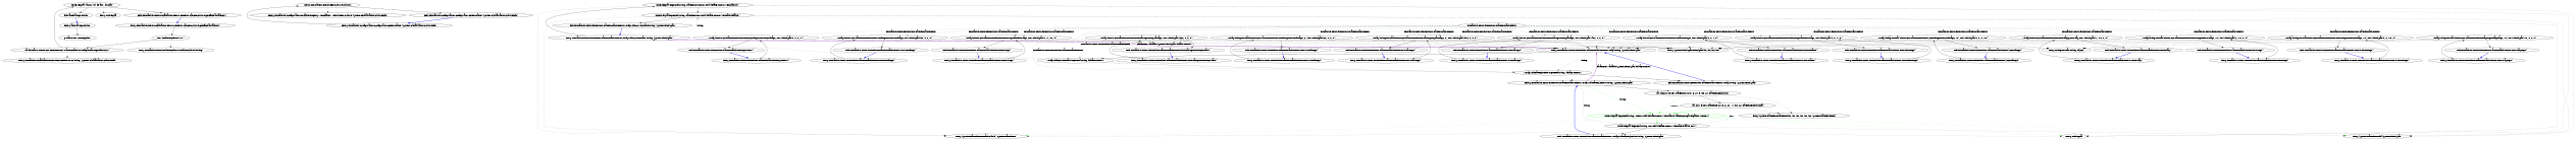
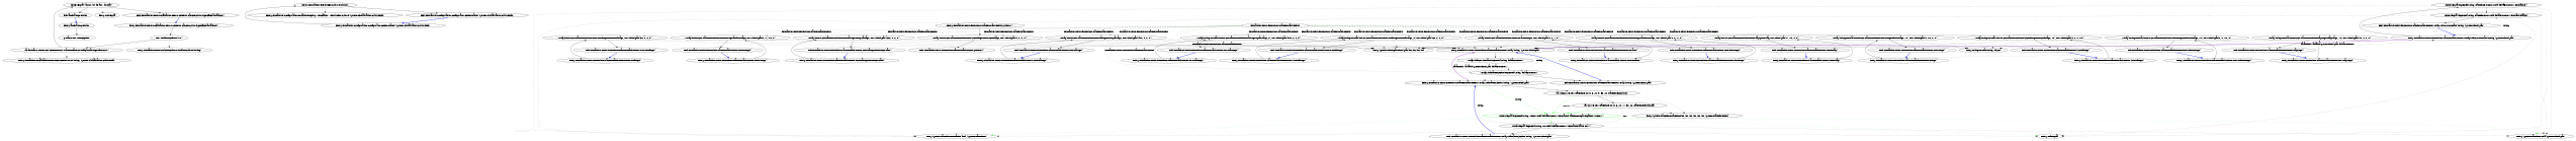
  digraph {
    node [cluster="Humanizer.Tests.Extensions.DateHumanizeTests.VerifyWithDateInjection(string, System.TimeSpan)" file="DateHumanizeTests.cs" span="103-103"]
    edge [style=dotted]
    n1 [cluster="lambda expression" file="CapitalizeTests.cs" label="Entry lambda expression"]
    n2 [cluster="lambda expression" file="CapitalizeTests.cs" label="p.Name == ''Description''"]
    n3 [cluster="lambda expression" file="CapitalizeTests.cs" label="Exit lambda expression"]
    n4 [cluster="Humanizer.Configuration.LocaliserRegistry<TLocaliser>.ResolveForCulture(System.Globalization.CultureInfo)" file="CapitalizeTests.cs" label="Entry Humanizer.Configuration.LocaliserRegistry<TLocaliser>.ResolveForCulture(System.Globalization.CultureInfo)" span="36-36"]
    n5 [cluster="Humanizer.Configuration.Configurator.GetFormatter(System.Globalization.CultureInfo)" file="CapitalizeTests.cs" label="Entry Humanizer.Configuration.Configurator.GetFormatter(System.Globalization.CultureInfo)" span="66-66"]
    n6 [cluster="Humanizer.Configuration.Configurator.GetFormatter(System.Globalization.CultureInfo)" file="CapitalizeTests.cs" label="return Formatters.ResolveForCulture(culture);" span="68-68"]
    n7 [cluster="Humanizer.Configuration.Configurator.GetFormatter(System.Globalization.CultureInfo)" file="CapitalizeTests.cs" label="Exit Humanizer.Configuration.Configurator.GetFormatter(System.Globalization.CultureInfo)" span="66-66"]
    n8 [cluster="Unk.Equal" file="DateHumanizeExtensions.cs" label="Entry Unk.Equal" span=""]
    n9 [cluster="Humanizer.Tests.AmbientCulture.AmbientCulture(string)" file="DateHumanizeExtensions.cs" label="Entry Humanizer.Tests.AmbientCulture.AmbientCulture(string)" span="19-19"]
    n10 [cluster="Humanizer.Localisation.Resources.GetResource(string, System.Globalization.CultureInfo)" file="DateHumanizeExtensions.cs" label="Entry Humanizer.Localisation.Resources.GetResource(string, System.Globalization.CultureInfo)" span="18-18"]
    n11 [cluster="Humanizer.Tests.Localisation.ResourcesTests.CanGetCultureSpecificTranslations()" file="DateHumanizeExtensions.cs" label="Entry Humanizer.Tests.Localisation.ResourcesTests.CanGetCultureSpecificTranslations()" span="8-8"]
    n12 [cluster="Humanizer.Tests.Localisation.ResourcesTests.CanGetCultureSpecificTranslations()" file="DateHumanizeExtensions.cs" label="new AmbientCulture(''ro'')" span="10-10"]
    n13 [cluster="Humanizer.Tests.Localisation.ResourcesTests.CanGetCultureSpecificTranslations()" file="DateHumanizeExtensions.cs" label="var format = Resources.GetResource(''DateHumanize_MultipleYearsAgo_Above20'')" span="12-12"]
    n14 [cluster="Humanizer.Tests.Localisation.ResourcesTests.CanGetCultureSpecificTranslations()" file="DateHumanizeExtensions.cs" label="Assert.Equal(''acum {0} de ani'', format)" span="13-13"]
    n15 [cluster="Humanizer.Tests.Localisation.ResourcesTests.CanGetCultureSpecificTranslations()" file="DateHumanizeExtensions.cs" label="Exit Humanizer.Tests.Localisation.ResourcesTests.CanGetCultureSpecificTranslations()" span="8-8"]
    n16 [cluster="System.DateTime.Humanize(bool, System.DateTime?)" label="Entry System.DateTime.Humanize(bool, System.DateTime?)" span="16-16"]
    n17 [cluster="Humanizer.Tests.Extensions.DateHumanizeTests.SecondsAgo()" label="Entry Humanizer.Tests.Extensions.DateHumanizeTests.SecondsAgo()" span="41-41"]
    n18 [cluster="Humanizer.Tests.Extensions.DateHumanizeTests.SecondsAgo()" label="Verify(string.Format(Resources.DateExtensions_SecondsAgo__seconds_ago, 10), new TimeSpan(0, 0, 0, -10))" span="43-43"]
    n19 [cluster="Humanizer.Tests.Extensions.DateHumanizeTests.SecondsAgo()" label="Exit Humanizer.Tests.Extensions.DateHumanizeTests.SecondsAgo()" span="41-41"]
    n20 [cluster="System.TimeSpan.TimeSpan(int, int, int, int)" label="Entry System.TimeSpan.TimeSpan(int, int, int, int)" span="0-0"]
    n21 [cluster="string.Format(string, object)" label="Entry string.Format(string, object)" span="0-0"]
    n22 [cluster="Humanizer.Tests.Extensions.DateHumanizeTests.Verify(string, System.TimeSpan)" label="Entry Humanizer.Tests.Extensions.DateHumanizeTests.Verify(string, System.TimeSpan)" span="22-22"]
    n23 [cluster="Humanizer.Tests.Extensions.DateHumanizeTests.Verify(string, System.TimeSpan)" label="VerifyWithDateInjection(expectedString, deltaFromNow)" span="25-25"]
    n24 [cluster="Humanizer.Tests.Extensions.DateHumanizeTests.Verify(string, System.TimeSpan)" label="VerifyWithCurrentDate(expectedString, deltaFromNow)" span="24-24"]
    n25 [cluster="Humanizer.Tests.Extensions.DateHumanizeTests.Yesterday()" label="Entry Humanizer.Tests.Extensions.DateHumanizeTests.Yesterday()" span="71-71"]
    n26 [cluster="Humanizer.Tests.Extensions.DateHumanizeTests.Yesterday()" label="Verify(Resources.DateExtensions_Yesterday_yesterday, new TimeSpan(-1, -10, 0, 0))" span="73-73"]
    n27 [cluster="Humanizer.Tests.Extensions.DateHumanizeTests.Yesterday()" label="Exit Humanizer.Tests.Extensions.DateHumanizeTests.Yesterday()" span="71-71"]
    n28 [cluster="Unk.Equal" label="Entry Unk.Equal" span=""]
    n29 [cluster="Humanizer.Tests.Extensions.DateHumanizeTests.HoursAgo()" label="Entry Humanizer.Tests.Extensions.DateHumanizeTests.HoursAgo()" span="65-65"]
    n30 [cluster="Humanizer.Tests.Extensions.DateHumanizeTests.HoursAgo()" label="Verify(string.Format(Resources.DateExtensions_HoursAgo__hours_ago, 10), new TimeSpan(0, -10, 0, 0))" span="67-67"]
    n31 [cluster="Humanizer.Tests.Extensions.DateHumanizeTests.HoursAgo()" label="Exit Humanizer.Tests.Extensions.DateHumanizeTests.HoursAgo()" span="65-65"]
    n32 [cluster="Humanizer.Tests.Extensions.DateHumanizeTests.JustNow()" label="Entry Humanizer.Tests.Extensions.DateHumanizeTests.JustNow()" span="35-35"]
    n33 [cluster="Humanizer.Tests.Extensions.DateHumanizeTests.JustNow()" label="Verify(Resources.DateExtensions_OneSecondAgo_one_second_ago, new TimeSpan(0, 0, 0, -1))" span="37-37"]
    n34 [cluster="Humanizer.Tests.Extensions.DateHumanizeTests.JustNow()" label="Exit Humanizer.Tests.Extensions.DateHumanizeTests.JustNow()" span="35-35"]
    n35 [cluster="Humanizer.Tests.Extensions.DateHumanizeTests.VerifyWithCurrentDate(string, System.TimeSpan)" label="Entry Humanizer.Tests.Extensions.DateHumanizeTests.VerifyWithCurrentDate(string, System.TimeSpan)" span="7-7"]
    n36 [cluster="Humanizer.Tests.Extensions.DateHumanizeTests.VerifyWithCurrentDate(string, System.TimeSpan)" label="Assert.Equal(expectedString, DateTime.UtcNow.Add(deltaFromNow).Humanize())" span="9-9"]
    n37 [cluster="Humanizer.Tests.Extensions.DateHumanizeTests.VerifyWithCurrentDate(string, System.TimeSpan)" label="Assert.Equal(expectedString, DateTime.Now.Add(deltaFromNow).Humanize(false))" span="10-10"]
    n38 [cluster="System.DateTime.Add(System.TimeSpan)" label="Entry System.DateTime.Add(System.TimeSpan)" span="0-0"]
    n39 [cluster="Humanizer.Tests.Extensions.DateHumanizeTests.VerifyWithCurrentDate(string, System.TimeSpan)" label="Exit Humanizer.Tests.Extensions.DateHumanizeTests.VerifyWithCurrentDate(string, System.TimeSpan)" span="7-7"]
    n40 [cluster="Humanizer.Tests.Extensions.DateHumanizeTests.OneMonthAgo()" label="Entry Humanizer.Tests.Extensions.DateHumanizeTests.OneMonthAgo()" span="83-83"]
    n41 [cluster="Humanizer.Tests.Extensions.DateHumanizeTests.OneMonthAgo()" label="Verify(Resources.DateExtensions_OneMonthAgo_one_month_ago, new TimeSpan(-30, 0, 0, 0))" span="85-85"]
    n42 [cluster="Humanizer.Tests.Extensions.DateHumanizeTests.OneMonthAgo()" label="Exit Humanizer.Tests.Extensions.DateHumanizeTests.OneMonthAgo()" span="83-83"]
    n43 [label="Entry Humanizer.Tests.Extensions.DateHumanizeTests.VerifyWithDateInjection(string, System.TimeSpan)" span="13-13"]
    n44 [color=green community=0 label="Assert.Equal(expectedString, utcNow.Add(deltaFromNow).Humanize(dateToCompareAgainst: utcNow))" span="18-18"]
    n45 [label="var utcNow = new DateTime(2013, 6, 20, 9, 58, 22, DateTimeKind.Utc)" span="15-15"]
    n46 [label="Assert.Equal(expectedString, now.Add(deltaFromNow).Humanize(false, now))" span="19-19"]
    n47 [label="var now = new DateTime(2013, 6, 20, 11, 58, 22, DateTimeKind.Local)" span="16-16"]
    n48 [cluster="System.DateTime.DateTime(int, int, int, int, int, int, System.DateTimeKind)" label="Entry System.DateTime.DateTime(int, int, int, int, int, int, System.DateTimeKind)" span="0-0"]
    n49 [label="Exit Humanizer.Tests.Extensions.DateHumanizeTests.VerifyWithDateInjection(string, System.TimeSpan)" span="13-13"]
    n50 [cluster="Humanizer.Tests.Extensions.DateHumanizeTests.AFewMinutesAgo()" label="Entry Humanizer.Tests.Extensions.DateHumanizeTests.AFewMinutesAgo()" span="53-53"]
    n51 [cluster="Humanizer.Tests.Extensions.DateHumanizeTests.AFewMinutesAgo()" label="Verify(string.Format(Resources.DateExtensions_MinutesAgo__minutes_ago, 10), new TimeSpan(0, 0, -10, 0))" span="55-55"]
    n52 [cluster="Humanizer.Tests.Extensions.DateHumanizeTests.AFewMinutesAgo()" label="Exit Humanizer.Tests.Extensions.DateHumanizeTests.AFewMinutesAgo()" span="53-53"]
    n53 [cluster="Humanizer.Tests.Extensions.DateHumanizeTests.AFewDaysAgo()" label="Entry Humanizer.Tests.Extensions.DateHumanizeTests.AFewDaysAgo()" span="77-77"]
    n54 [cluster="Humanizer.Tests.Extensions.DateHumanizeTests.AFewDaysAgo()" label="Verify(string.Format(Resources.DateExtensions_DaysAgo__days_ago, 10), new TimeSpan(-10, 0, 0, 0))" span="79-79"]
    n55 [cluster="Humanizer.Tests.Extensions.DateHumanizeTests.AFewDaysAgo()" label="Exit Humanizer.Tests.Extensions.DateHumanizeTests.AFewDaysAgo()" span="77-77"]
    n56 [cluster="Humanizer.Tests.Extensions.DateHumanizeTests.AFewMonthsAgo()" label="Entry Humanizer.Tests.Extensions.DateHumanizeTests.AFewMonthsAgo()" span="89-89"]
    n57 [cluster="Humanizer.Tests.Extensions.DateHumanizeTests.AFewMonthsAgo()" label="Verify(string.Format(Resources.DateExtensions_MonthsAgo__months_ago, 2), new TimeSpan(-60, 0, 0, 0))" span="91-91"]
    n58 [cluster="Humanizer.Tests.Extensions.DateHumanizeTests.AFewMonthsAgo()" label="Exit Humanizer.Tests.Extensions.DateHumanizeTests.AFewMonthsAgo()" span="89-89"]
    n59 [cluster="Humanizer.Tests.Extensions.DateHumanizeTests.AnHourAgo()" label="Entry Humanizer.Tests.Extensions.DateHumanizeTests.AnHourAgo()" span="59-59"]
    n60 [cluster="Humanizer.Tests.Extensions.DateHumanizeTests.AnHourAgo()" label="Verify(Resources.DateExtensions_OneHourAgo_an_hour_ago, new TimeSpan(0, -1, -10, 0))" span="61-61"]
    n61 [cluster="Humanizer.Tests.Extensions.DateHumanizeTests.AnHourAgo()" label="Exit Humanizer.Tests.Extensions.DateHumanizeTests.AnHourAgo()" span="59-59"]
    n62 [cluster="Humanizer.Tests.Extensions.DateHumanizeTests.FewYearsAgo()" label="Entry Humanizer.Tests.Extensions.DateHumanizeTests.FewYearsAgo()" span="107-107"]
    n63 [cluster="Humanizer.Tests.Extensions.DateHumanizeTests.FewYearsAgo()" label="Verify(string.Format(Resources.DateExtensions_YearsAgo__years_ago, 2), new TimeSpan(-900, 0, 0, 0))" span="109-109"]
    n64 [cluster="Humanizer.Tests.Extensions.DateHumanizeTests.FewYearsAgo()" label="Exit Humanizer.Tests.Extensions.DateHumanizeTests.FewYearsAgo()" span="107-107"]
    n65 [cluster="Humanizer.Tests.Extensions.DateHumanizeTests.OneYearAgoIsNotAccureate()" label="Entry Humanizer.Tests.Extensions.DateHumanizeTests.OneYearAgoIsNotAccureate()" span="95-95"]
    n66 [cluster="Humanizer.Tests.Extensions.DateHumanizeTests.OneYearAgoIsNotAccureate()" label="Verify(Resources.DateExtensions_OneYearAgo_one_year_ago, new TimeSpan(-360, 0, 0, 0))" span="97-97"]
    n67 [cluster="Humanizer.Tests.Extensions.DateHumanizeTests.OneYearAgoIsNotAccureate()" label="Exit Humanizer.Tests.Extensions.DateHumanizeTests.OneYearAgoIsNotAccureate()" span="95-95"]
    n68 [cluster="Humanizer.Tests.Extensions.DateHumanizeTests.OneYearAgo()" label="Entry Humanizer.Tests.Extensions.DateHumanizeTests.OneYearAgo()" span="101-101"]
    n69 [cluster="Humanizer.Tests.Extensions.DateHumanizeTests.OneYearAgo()" label="Verify(Resources.DateExtensions_OneYearAgo_one_year_ago, new TimeSpan(-400, 0, 0, 0))"]
    n70 [cluster="Humanizer.Tests.Extensions.DateHumanizeTests.OneYearAgo()" label="Exit Humanizer.Tests.Extensions.DateHumanizeTests.OneYearAgo()" span="101-101"]
    n71 [cluster="Humanizer.Tests.Extensions.DateHumanizeTests.Verify(string, System.TimeSpan)" label="Exit Humanizer.Tests.Extensions.DateHumanizeTests.Verify(string, System.TimeSpan)" span="22-22"]
    n72 [cluster="Humanizer.Tests.Extensions.DateHumanizeTests.FutureDates()" label="Entry Humanizer.Tests.Extensions.DateHumanizeTests.FutureDates()" span="29-29"]
    n73 [cluster="Humanizer.Tests.Extensions.DateHumanizeTests.FutureDates()" label="Verify(Resources.DateExtensions_FutureDate_not_yet, new TimeSpan(0, 0, 1, 0))" span="31-31"]
    n74 [cluster="Humanizer.Tests.Extensions.DateHumanizeTests.FutureDates()" label="Exit Humanizer.Tests.Extensions.DateHumanizeTests.FutureDates()" span="29-29"]
    n75 [cluster="Humanizer.Tests.Extensions.DateHumanizeTests.OneMinuteAgo()" label="Entry Humanizer.Tests.Extensions.DateHumanizeTests.OneMinuteAgo()" span="47-47"]
    n76 [cluster="Humanizer.Tests.Extensions.DateHumanizeTests.OneMinuteAgo()" label="Verify(Resources.DateExtensions_OneMinuteAgo_a_minute_ago, new TimeSpan(0, 0, -1, 0))" span="49-49"]
    n77 [cluster="Humanizer.Tests.Extensions.DateHumanizeTests.OneMinuteAgo()" label="Exit Humanizer.Tests.Extensions.DateHumanizeTests.OneMinuteAgo()" span="47-47"]
    n78 [label="Humanizer.Tests.Extensions.DateHumanizeTests" cluster="" span=""]
    n1 -> n2 [style=solid]
    n3 -> n1 [color=blue style=bold]
    n5 -> n6 [style=solid]
    n6 -> n4
    n6 -> n7 [style=solid]
    n7 -> n5 [color=blue style=bold]
    n11 -> n12 [style=solid]
    n12 -> n9
    n12 -> n13 [style=solid]
    n13 -> n10
    n13 -> n14 [style=solid]
    n14 -> n3 [style=solid]
    n14 -> n8
    n14 -> n15 [style=solid]
    n15 -> n11 [color=blue style=bold]
    n17 -> n18 [style=solid]
    n18 -> n19 [style=solid]
    n18 -> n20
    n18 -> n21
    n18 -> n22
    n19 -> n17 [color=blue style=bold]
    n22 -> n23 [color=darkseagreen4 label=string style=dashed]
    n22 -> n24 [style=solid]
    n23 -> n43
    n23 -> n71 [style=solid]
    n24 -> n23 [style=dashed]
    n24 -> n35
    n25 -> n26 [style=solid]
    n26 -> n20
    n26 -> n22
    n26 -> n27 [style=solid]
    n27 -> n25 [color=blue style=bold]
    n29 -> n30 [style=solid]
    n30 -> n20
    n30 -> n21
    n30 -> n22
    n30 -> n31 [style=solid]
    n31 -> n29 [color=blue style=bold]
    n32 -> n33 [style=solid]
    n33 -> n20
    n33 -> n22
    n33 -> n34 [style=solid]
-   n34 -> n32 [color=blue style=bold]
    n35 -> n22 [color=darkorchid label="Parameter variable System.TimeSpan deltaFromNow" style=bold]
    n35 -> n36 [style=solid]
    n35 -> n37 [color=darkseagreen4 label=string style=dashed]
    n36 -> n16
    n36 -> n28
    n36 -> n37 [style=solid]
    n36 -> n38
    n37 -> n16
    n37 -> n28
    n37 -> n38
    n37 -> n39 [style=solid]
    n39 -> n35 [color=blue style=bold]
    n40 -> n41 [style=solid]
    n41 -> n20
    n41 -> n22
    n41 -> n42 [style=solid]
    n42 -> n40 [color=blue style=bold]
    n43 -> n22 [color=darkorchid label="Parameter variable System.TimeSpan deltaFromNow" style=bold]
    n43 -> n44 [color=green label=string style=dashed]
    n43 -> n45 [style=solid]
    n43 -> n46 [color=darkseagreen4 label=string style=dashed]
    n44 -> n16 [color=green]
    n44 -> n28 [color=green]
    n44 -> n38 [color=green]
    n44 -> n46 [color=green style=solid]
    n45 -> n44 [color=green label=utcNow style=dashed]
    n45 -> n47 [style=solid]
    n45 -> n48
    n46 -> n16
    n46 -> n28
    n46 -> n38
    n46 -> n49 [style=solid]
    n47 -> n44 [color=green style=solid]
    n47 -> n46 [color=darkseagreen4 label=now style=dashed]
    n47 -> n48
    n49 -> n43 [color=blue style=bold]
    n50 -> n51 [style=solid]
    n51 -> n20
    n51 -> n21
    n51 -> n22
    n51 -> n52 [style=solid]
    n52 -> n50 [color=blue style=bold]
    n53 -> n54 [style=solid]
    n54 -> n20
    n54 -> n21
    n54 -> n22
    n54 -> n55 [style=solid]
    n55 -> n53 [color=blue style=bold]
    n56 -> n57 [style=solid]
    n57 -> n20
    n57 -> n21
    n57 -> n22
    n57 -> n58 [style=solid]
    n58 -> n56 [color=blue style=bold]
    n59 -> n60 [style=solid]
    n60 -> n20
    n60 -> n22
    n60 -> n61 [style=solid]
    n61 -> n59 [color=blue style=bold]
    n62 -> n63 [style=solid]
    n63 -> n20
    n63 -> n21
    n63 -> n22
    n63 -> n64 [style=solid]
    n64 -> n62 [color=blue style=bold]
    n65 -> n66 [style=solid]
    n66 -> n20
    n66 -> n22
    n66 -> n67 [style=solid]
    n67 -> n65 [color=blue style=bold]
    n68 -> n69 [style=solid]
    n69 -> n20
    n69 -> n22
    n69 -> n70 [style=solid]
    n70 -> n68 [color=blue style=bold]
    n71 -> n22 [color=blue style=bold]
    n72 -> n73 [style=solid]
    n73 -> n20
    n73 -> n22
    n73 -> n74 [style=solid]
    n74 -> n72 [color=blue style=bold]
    n75 -> n76 [style=solid]
    n76 -> n20
    n76 -> n22
    n76 -> n77 [style=solid]
    n77 -> n75 [color=blue style=bold]
    n78 -> n18 [color=darkseagreen4 label="Humanizer.Tests.Extensions.DateHumanizeTests" style=dashed]
    n78 -> n23 [color=darkseagreen4 label="Humanizer.Tests.Extensions.DateHumanizeTests" style=dashed]
    n78 -> n24 [color=darkseagreen4 label="Humanizer.Tests.Extensions.DateHumanizeTests" style=dashed]
    n78 -> n26 [color=darkseagreen4 label="Humanizer.Tests.Extensions.DateHumanizeTests" style=dashed]
    n78 -> n30 [color=darkseagreen4 label="Humanizer.Tests.Extensions.DateHumanizeTests" style=dashed]
    n78 -> n33 [color=darkseagreen4 label="Humanizer.Tests.Extensions.DateHumanizeTests" style=dashed]
    n78 -> n41 [color=darkseagreen4 label="Humanizer.Tests.Extensions.DateHumanizeTests" style=dashed]
    n78 -> n51 [color=darkseagreen4 label="Humanizer.Tests.Extensions.DateHumanizeTests" style=dashed]
    n78 -> n54 [color=darkseagreen4 label="Humanizer.Tests.Extensions.DateHumanizeTests" style=dashed]
    n78 -> n57 [color=darkseagreen4 label="Humanizer.Tests.Extensions.DateHumanizeTests" style=dashed]
    n78 -> n60 [color=darkseagreen4 label="Humanizer.Tests.Extensions.DateHumanizeTests" style=dashed]
    n78 -> n63 [color=darkseagreen4 label="Humanizer.Tests.Extensions.DateHumanizeTests" style=dashed]
    n78 -> n66 [color=darkseagreen4 label="Humanizer.Tests.Extensions.DateHumanizeTests" style=dashed]
    n78 -> n69 [color=darkseagreen4 label="Humanizer.Tests.Extensions.DateHumanizeTests" style=dashed]
    n78 -> n73 [color=darkseagreen4 label="Humanizer.Tests.Extensions.DateHumanizeTests" style=dashed]
    n78 -> n76 [color=darkseagreen4 label="Humanizer.Tests.Extensions.DateHumanizeTests" style=dashed]
  }
